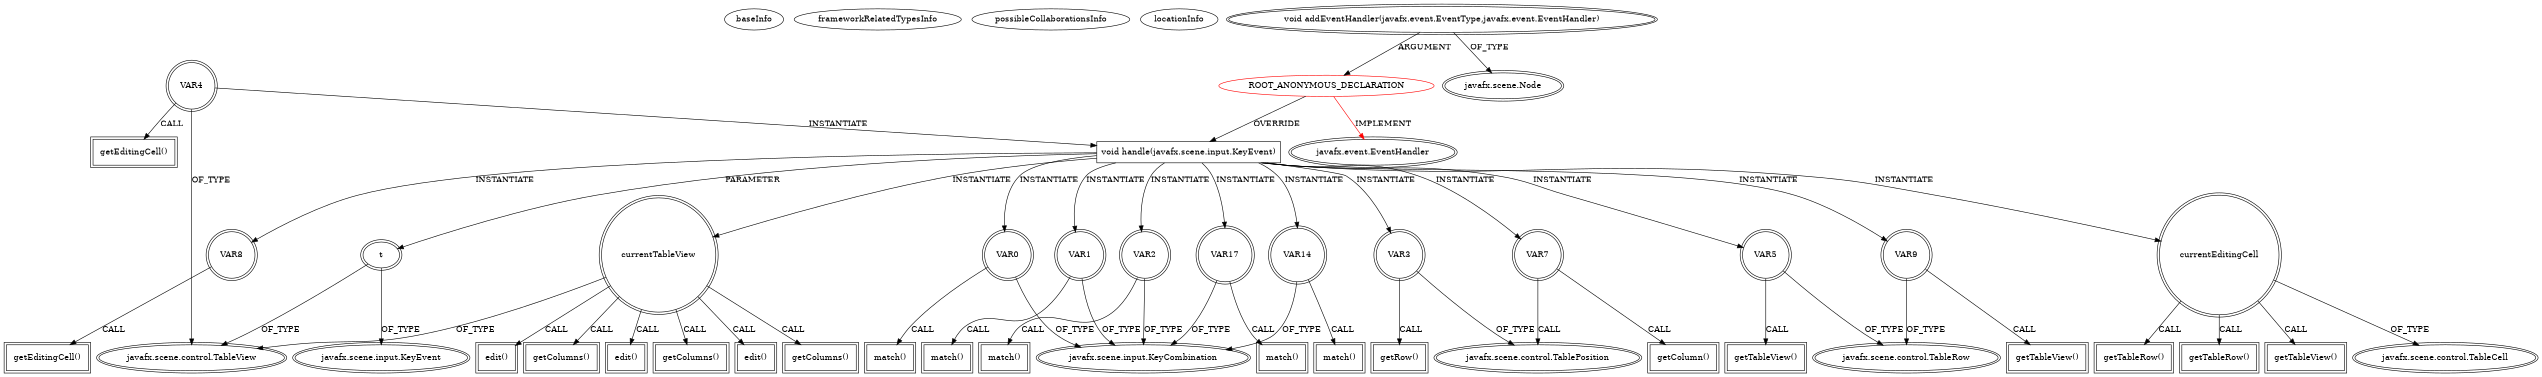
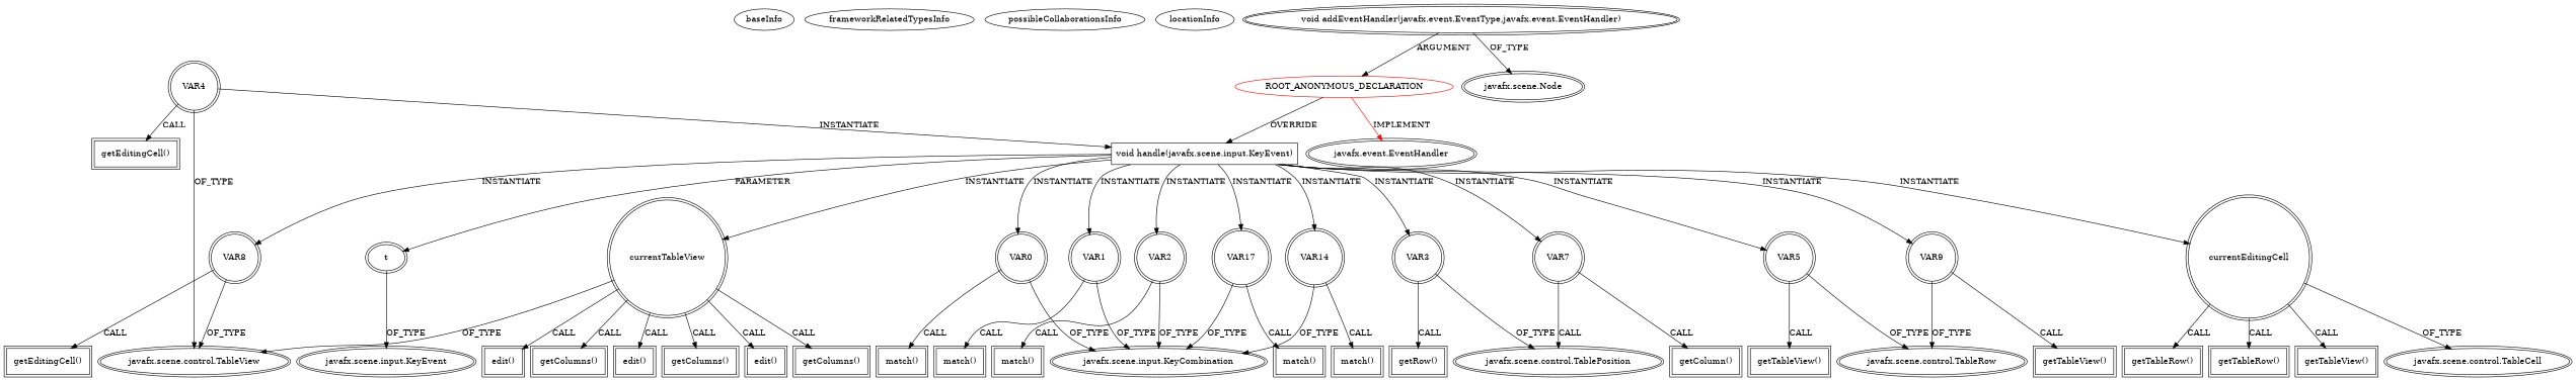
  digraph {
    node [isFrameworkType=true vertexType=INSIDE_CALL peripheries=2 shape=box]
    baseInfo [category=extension_graph graphId=4376 isAnonymous=true possibleRelation=false isFrameworkType="" vertexType="" peripheries="" shape=""]
    frameworkRelatedTypesInfo [0="javafx.event.EventHandler" isFrameworkType="" vertexType="" peripheries="" shape=""]
    possibleCollaborationsInfo [isFrameworkType="" vertexType="" peripheries="" shape=""]
    locationInfo [contextSignature="void createTextField()" filePath="/svadlamudi-GaussJordanElimination/GaussJordanElimination-master/src/gauss/jordan/elimination/EditingTableCell.java" graphId=4376 projectName="svadlamudi-GaussJordanElimination" isFrameworkType="" vertexType="" peripheries="" shape=""]
    n5 [color=red isFrameworkType=false label=ROOT_ANONYMOUS_DECLARATION vertexType=ROOT_ANONYMOUS_DECLARATION peripheries="" shape=""]
    n6 [label="javafx.event.EventHandler" vertexType=FRAMEWORK_INTERFACE_TYPE shape=""]
    n7 [isFrameworkType=false label="void handle(javafx.scene.input.KeyEvent)" vertexType=OVERRIDING_METHOD_DECLARATION peripheries=""]
    n8 [label=t vertexType=PARAMETER_DECLARATION shape=""]
    n9 [label=VAR0 shape=circle vertexType=VARIABLE_EXPRESION]
    n10 [label=VAR1 shape=circle vertexType=VARIABLE_EXPRESION]
    n11 [label=VAR2 shape=circle vertexType=VARIABLE_EXPRESION]
    n12 [label=VAR3 shape=circle vertexType=VARIABLE_EXPRESION]
    n13 [label=VAR5 shape=circle vertexType=VARIABLE_EXPRESION]
    n14 [label=currentEditingCell shape=circle vertexType=VARIABLE_EXPRESION]
    n15 [label=VAR7 shape=circle vertexType=VARIABLE_EXPRESION]
    n16 [label=VAR8 shape=circle vertexType=VARIABLE_EXPRESION]
    n17 [label=VAR9 shape=circle vertexType=VARIABLE_EXPRESION]
    n18 [label=currentTableView shape=circle vertexType=VARIABLE_EXPRESION]
    n19 [label=VAR14 shape=circle vertexType=VARIABLE_EXPRESION]
    n20 [label=VAR17 shape=circle vertexType=VARIABLE_EXPRESION]
    n21 [label="void addEventHandler(javafx.event.EventType,javafx.event.EventHandler)" vertexType=OUTSIDE_CALL shape=""]
    n22 [label="javafx.scene.Node" vertexType=FRAMEWORK_CLASS_TYPE shape=""]
    n23 [label="javafx.scene.input.KeyEvent" vertexType=FRAMEWORK_CLASS_TYPE shape=""]
    n24 [label="javafx.scene.input.KeyCombination" vertexType=FRAMEWORK_CLASS_TYPE shape=""]
    n25 [label="match()"]
    n26 [label="match()"]
    n27 [label="match()"]
    n28 [label="javafx.scene.control.TablePosition" vertexType=FRAMEWORK_CLASS_TYPE shape=""]
    n29 [label="getRow()"]
    n30 [label=VAR4 shape=circle vertexType=VARIABLE_EXPRESION]
    n31 [label="javafx.scene.control.TableView" vertexType=FRAMEWORK_CLASS_TYPE shape=""]
    n32 [label="getEditingCell()"]
    n33 [label="javafx.scene.control.TableRow" vertexType=FRAMEWORK_CLASS_TYPE shape=""]
    n34 [label="getTableView()"]
    n35 [label="javafx.scene.control.TableCell" vertexType=FRAMEWORK_CLASS_TYPE shape=""]
    n36 [label="getTableRow()"]
    n37 [label="getTableRow()"]
    n38 [label="getTableView()"]
    n39 [label="getColumn()"]
    n40 [label="getEditingCell()"]
    n41 [label="getTableView()"]
    n42 [label="edit()"]
    n43 [label="getColumns()"]
    n44 [label="edit()"]
    n45 [label="getColumns()"]
    n46 [label="edit()"]
    n47 [label="getColumns()"]
    n48 [label="match()"]
    n49 [label="match()"]
    n5 -> n6 [color=red label=IMPLEMENT]
    n5 -> n7 [label=OVERRIDE]
    n7 -> n8 [label=PARAMETER]
    n7 -> n9 [label=INSTANTIATE]
    n7 -> n10 [label=INSTANTIATE]
    n7 -> n11 [label=INSTANTIATE]
    n7 -> n12 [label=INSTANTIATE]
    n7 -> n13 [label=INSTANTIATE]
    n7 -> n14 [label=INSTANTIATE]
    n7 -> n15 [label=INSTANTIATE]
    n7 -> n16 [label=INSTANTIATE]
    n7 -> n17 [label=INSTANTIATE]
    n7 -> n18 [label=INSTANTIATE]
    n7 -> n19 [label=INSTANTIATE]
    n7 -> n20 [label=INSTANTIATE]
    n8 -> n23 [label=OF_TYPE]
    n9 -> n24 [label=OF_TYPE]
    n9 -> n25 [label=CALL]
    n10 -> n24 [label=OF_TYPE]
    n10 -> n26 [label=CALL]
    n11 -> n24 [label=OF_TYPE]
    n11 -> n27 [label=CALL]
    n12 -> n28 [label=OF_TYPE]
    n12 -> n29 [label=CALL]
    n13 -> n33 [label=OF_TYPE]
    n13 -> n34 [label=CALL]
    n14 -> n35 [label=OF_TYPE]
    n14 -> n36 [label=CALL]
    n14 -> n37 [label=CALL]
    n14 -> n38 [label=CALL]
    n15 -> n28 [label=CALL]
    n15 -> n39 [label=CALL]
-   n8 -> n31 [label=OF_TYPE]
+   n16 -> n31 [label=OF_TYPE]
    n16 -> n40 [label=CALL]
    n17 -> n33 [label=OF_TYPE]
    n17 -> n41 [label=CALL]
    n18 -> n31 [label=OF_TYPE]
    n18 -> n42 [label=CALL]
    n18 -> n43 [label=CALL]
    n18 -> n44 [label=CALL]
    n18 -> n45 [label=CALL]
    n18 -> n46 [label=CALL]
    n18 -> n47 [label=CALL]
    n19 -> n24 [label=OF_TYPE]
    n19 -> n48 [label=CALL]
    n20 -> n24 [label=OF_TYPE]
    n20 -> n49 [label=CALL]
    n21 -> n5 [label=ARGUMENT]
    n21 -> n22 [label=OF_TYPE]
    n30 -> n7 [label=INSTANTIATE]
    n30 -> n31 [label=OF_TYPE]
    n30 -> n32 [label=CALL]
  }
